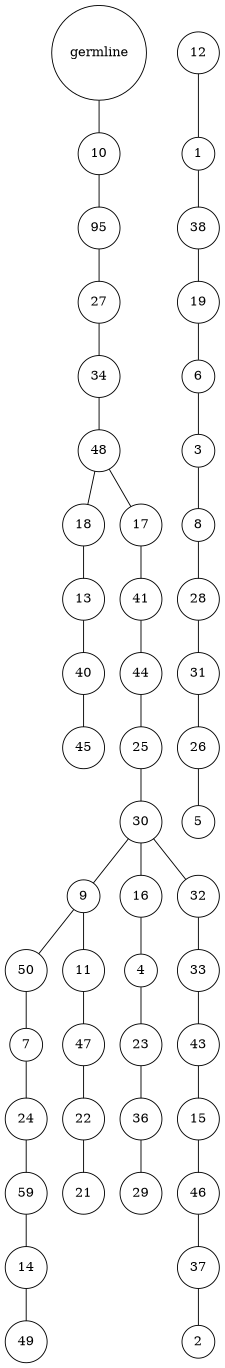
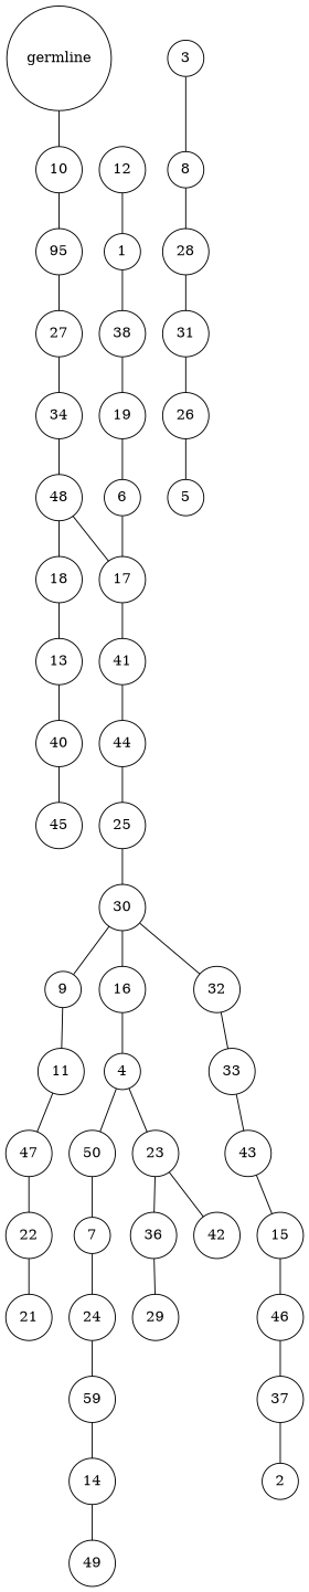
  graph {
    rankdir=UD
    splines=line
    node [shape=circle]
    n1 [label=germline]
    n2 [label=10]
    n3 [label=95]
    n4 [label=27]
    n5 [label=34]
    n6 [label=48]
    n7 [label=18]
    n8 [label=17]
    n9 [label=13]
    n10 [label=41]
    n11 [label=40]
    n12 [label=45]
    n13 [label=44]
    n14 [label=25]
    n15 [label=30]
    n16 [label=9]
    n17 [label=16]
    n18 [label=32]
    n19 [label=50]
    n20 [label=11]
    n21 [label=4]
    n22 [label=33]
    n23 [label=7]
    n24 [label=47]
    n25 [label=24]
    n26 [label=59]
    n27 [label=14]
    n28 [label=49]
    n29 [label=12]
    n30 [label=1]
    n31 [label=38]
    n32 [label=19]
    n33 [label=6]
    n34 [label=3]
    n35 [label=8]
    n36 [label=28]
    n37 [label=31]
    n38 [label=26]
    n39 [label=5]
    n40 [label=22]
    n41 [label=21]
    n42 [label=23]
    n43 [label=36]
+   n44 [label=42]
    n45 [label=29]
    n46 [label=43]
    n47 [label=15]
    n48 [label=46]
    n49 [label=37]
    n50 [label=2]
    n1 -- n2
    n2 -- n3
    n3 -- n4
    n4 -- n5
    n5 -- n6
    n6 -- n7
    n6 -- n8
    n7 -- n9
    n8 -- n10
    n9 -- n11
    n10 -- n13
    n11 -- n12
    n13 -- n14
    n14 -- n15
    n15 -- n16
    n15 -- n17
    n15 -- n18
-   n16 -- n19
+   n21 -- n19
    n16 -- n20
    n17 -- n21
    n18 -- n22
    n19 -- n23
    n20 -- n24
    n21 -- n42
    n22 -- n46
    n23 -- n25
    n24 -- n40
    n25 -- n26
    n26 -- n27
    n27 -- n28
    n29 -- n30
    n30 -- n31
    n31 -- n32
    n32 -- n33
-   n33 -- n34
+   n33 -- n8
    n34 -- n35
    n35 -- n36
    n36 -- n37
    n37 -- n38
    n38 -- n39
    n40 -- n41
    n42 -- n43
+   n42 -- n44
    n43 -- n45
    n46 -- n47
    n47 -- n48
    n48 -- n49
    n49 -- n50
  }
